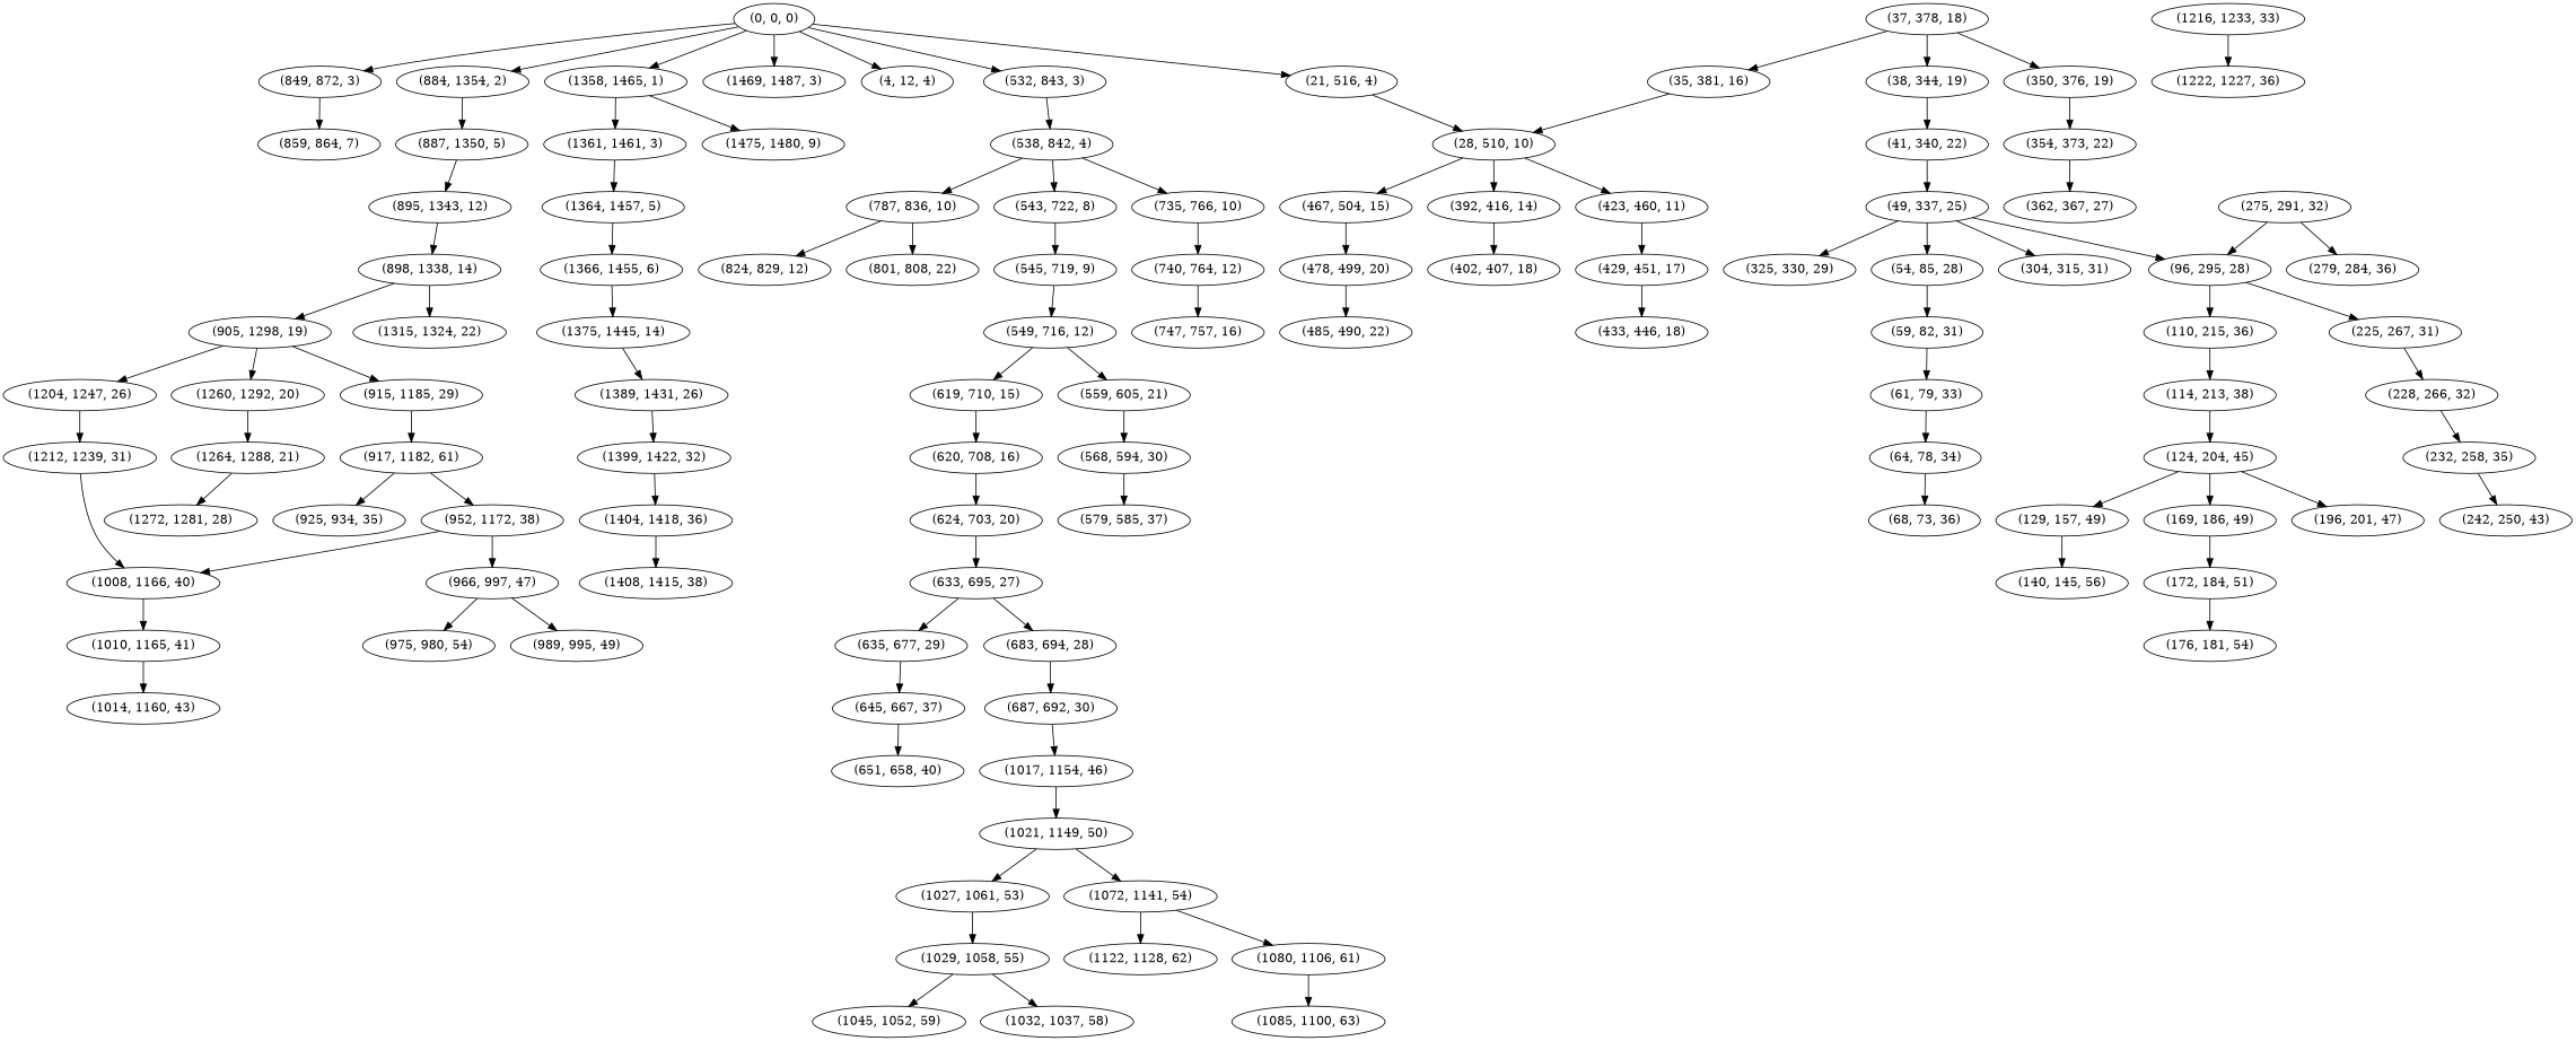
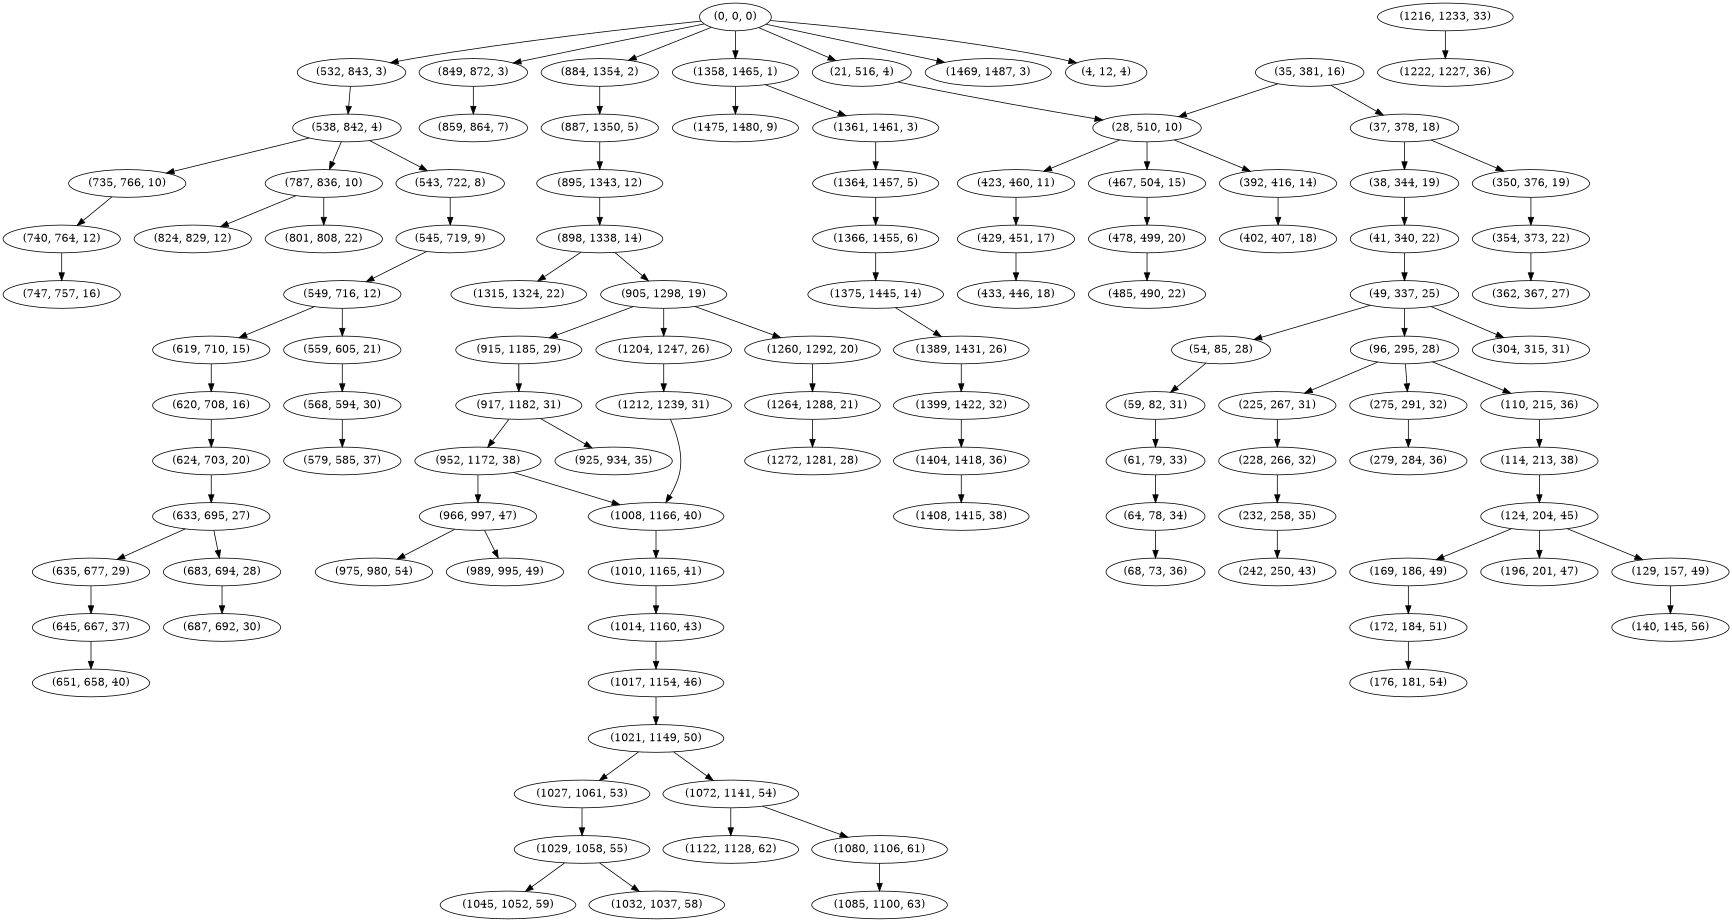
  digraph {
    "(0, 0, 0)"
    "(4, 12, 4)"
    "(21, 516, 4)"
    "(532, 843, 3)"
    "(849, 872, 3)"
    "(884, 1354, 2)"
    "(1358, 1465, 1)"
    "(1469, 1487, 3)"
    "(28, 510, 10)"
    "(538, 842, 4)"
    "(859, 864, 7)"
    "(887, 1350, 5)"
    "(1361, 1461, 3)"
    "(1475, 1480, 9)"
    "(392, 416, 14)"
    "(423, 460, 11)"
    "(467, 504, 15)"
    "(35, 381, 16)"
    "(37, 378, 18)"
    "(402, 407, 18)"
    "(429, 451, 17)"
    "(478, 499, 20)"
    "(38, 344, 19)"
    "(350, 376, 19)"
    n25 [label="(41, 340, 22)"]
    "(354, 373, 22)"
    "(49, 337, 25)"
    "(54, 85, 28)"
    "(96, 295, 28)"
    "(304, 315, 31)"
-   "(325, 330, 29)"
    "(59, 82, 31)"
    "(110, 215, 36)"
    "(225, 267, 31)"
    "(275, 291, 32)"
    "(61, 79, 33)"
    "(64, 78, 34)"
    "(68, 73, 36)"
    "(114, 213, 38)"
    "(228, 266, 32)"
    "(279, 284, 36)"
    "(124, 204, 45)"
    "(129, 157, 49)"
    "(169, 186, 49)"
    "(196, 201, 47)"
    "(140, 145, 56)"
    "(172, 184, 51)"
    "(176, 181, 54)"
    "(232, 258, 35)"
    "(242, 250, 43)"
    "(362, 367, 27)"
    "(433, 446, 18)"
    "(485, 490, 22)"
    "(543, 722, 8)"
    "(735, 766, 10)"
    "(787, 836, 10)"
    "(545, 719, 9)"
    "(740, 764, 12)"
    "(801, 808, 22)"
    "(824, 829, 12)"
    "(549, 716, 12)"
    "(559, 605, 21)"
    "(619, 710, 15)"
    "(568, 594, 30)"
    "(620, 708, 16)"
    "(579, 585, 37)"
    "(624, 703, 20)"
    "(633, 695, 27)"
    "(635, 677, 29)"
    "(683, 694, 28)"
    "(645, 667, 37)"
    "(687, 692, 30)"
    "(651, 658, 40)"
    "(747, 757, 16)"
    "(895, 1343, 12)"
    "(898, 1338, 14)"
    "(905, 1298, 19)"
    "(1315, 1324, 22)"
    "(915, 1185, 29)"
    "(1204, 1247, 26)"
    "(1260, 1292, 20)"
-   "(917, 1182, 31)" [label="(917, 1182, 61)"]
+   "(917, 1182, 31)"
    "(1212, 1239, 31)"
    "(1264, 1288, 21)"
    "(925, 934, 35)"
    "(952, 1172, 38)"
    "(966, 997, 47)"
    "(1008, 1166, 40)"
    "(975, 980, 54)"
    "(989, 995, 49)"
    "(1010, 1165, 41)"
    "(1014, 1160, 43)"
    "(1017, 1154, 46)"
    "(1021, 1149, 50)"
    "(1027, 1061, 53)"
    "(1072, 1141, 54)"
    "(1029, 1058, 55)"
    "(1080, 1106, 61)"
    "(1122, 1128, 62)"
    "(1032, 1037, 58)"
    "(1045, 1052, 59)"
    "(1085, 1100, 63)"
    "(1216, 1233, 33)"
    "(1222, 1227, 36)"
    "(1272, 1281, 28)"
    "(1364, 1457, 5)"
    "(1366, 1455, 6)"
    "(1375, 1445, 14)"
    "(1389, 1431, 26)"
    "(1399, 1422, 32)"
    "(1404, 1418, 36)"
    "(1408, 1415, 38)"
    "(0, 0, 0)" -> "(4, 12, 4)"
    "(0, 0, 0)" -> "(21, 516, 4)"
    "(0, 0, 0)" -> "(532, 843, 3)"
    "(0, 0, 0)" -> "(849, 872, 3)"
    "(0, 0, 0)" -> "(884, 1354, 2)"
    "(0, 0, 0)" -> "(1358, 1465, 1)"
    "(0, 0, 0)" -> "(1469, 1487, 3)"
    "(21, 516, 4)" -> "(28, 510, 10)"
    "(532, 843, 3)" -> "(538, 842, 4)"
    "(849, 872, 3)" -> "(859, 864, 7)"
    "(884, 1354, 2)" -> "(887, 1350, 5)"
    "(1358, 1465, 1)" -> "(1361, 1461, 3)"
    "(1358, 1465, 1)" -> "(1475, 1480, 9)"
    "(28, 510, 10)" -> "(392, 416, 14)"
    "(28, 510, 10)" -> "(423, 460, 11)"
    "(28, 510, 10)" -> "(467, 504, 15)"
    "(538, 842, 4)" -> "(543, 722, 8)"
    "(538, 842, 4)" -> "(735, 766, 10)"
    "(538, 842, 4)" -> "(787, 836, 10)"
    "(887, 1350, 5)" -> "(895, 1343, 12)"
    "(1361, 1461, 3)" -> "(1364, 1457, 5)"
    "(392, 416, 14)" -> "(402, 407, 18)"
    "(423, 460, 11)" -> "(429, 451, 17)"
    "(467, 504, 15)" -> "(478, 499, 20)"
    "(35, 381, 16)" -> "(28, 510, 10)"
-   "(37, 378, 18)" -> "(35, 381, 16)"
+   "(35, 381, 16)" -> "(37, 378, 18)"
    "(37, 378, 18)" -> "(38, 344, 19)"
    "(37, 378, 18)" -> "(350, 376, 19)"
    "(429, 451, 17)" -> "(433, 446, 18)"
    "(478, 499, 20)" -> "(485, 490, 22)"
    "(38, 344, 19)" -> n25
    "(350, 376, 19)" -> "(354, 373, 22)"
    n25 -> "(49, 337, 25)"
    "(354, 373, 22)" -> "(362, 367, 27)"
    "(49, 337, 25)" -> "(54, 85, 28)"
    "(49, 337, 25)" -> "(96, 295, 28)"
    "(49, 337, 25)" -> "(304, 315, 31)"
-   "(49, 337, 25)" -> "(325, 330, 29)"
    "(54, 85, 28)" -> "(59, 82, 31)"
    "(96, 295, 28)" -> "(110, 215, 36)"
    "(96, 295, 28)" -> "(225, 267, 31)"
-   "(275, 291, 32)" -> "(96, 295, 28)"
+   "(96, 295, 28)" -> "(275, 291, 32)"
    "(59, 82, 31)" -> "(61, 79, 33)"
    "(110, 215, 36)" -> "(114, 213, 38)"
    "(225, 267, 31)" -> "(228, 266, 32)"
    "(275, 291, 32)" -> "(279, 284, 36)"
    "(61, 79, 33)" -> "(64, 78, 34)"
    "(64, 78, 34)" -> "(68, 73, 36)"
    "(114, 213, 38)" -> "(124, 204, 45)"
    "(228, 266, 32)" -> "(232, 258, 35)"
    "(124, 204, 45)" -> "(129, 157, 49)"
    "(124, 204, 45)" -> "(169, 186, 49)"
    "(124, 204, 45)" -> "(196, 201, 47)"
    "(129, 157, 49)" -> "(140, 145, 56)"
    "(169, 186, 49)" -> "(172, 184, 51)"
    "(172, 184, 51)" -> "(176, 181, 54)"
    "(232, 258, 35)" -> "(242, 250, 43)"
    "(543, 722, 8)" -> "(545, 719, 9)"
    "(735, 766, 10)" -> "(740, 764, 12)"
    "(787, 836, 10)" -> "(801, 808, 22)"
    "(787, 836, 10)" -> "(824, 829, 12)"
    "(545, 719, 9)" -> "(549, 716, 12)"
    "(740, 764, 12)" -> "(747, 757, 16)"
    "(549, 716, 12)" -> "(559, 605, 21)"
    "(549, 716, 12)" -> "(619, 710, 15)"
    "(559, 605, 21)" -> "(568, 594, 30)"
    "(619, 710, 15)" -> "(620, 708, 16)"
    "(568, 594, 30)" -> "(579, 585, 37)"
    "(620, 708, 16)" -> "(624, 703, 20)"
    "(624, 703, 20)" -> "(633, 695, 27)"
    "(633, 695, 27)" -> "(635, 677, 29)"
    "(633, 695, 27)" -> "(683, 694, 28)"
    "(635, 677, 29)" -> "(645, 667, 37)"
    "(683, 694, 28)" -> "(687, 692, 30)"
    "(645, 667, 37)" -> "(651, 658, 40)"
    "(895, 1343, 12)" -> "(898, 1338, 14)"
    "(898, 1338, 14)" -> "(905, 1298, 19)"
    "(898, 1338, 14)" -> "(1315, 1324, 22)"
    "(905, 1298, 19)" -> "(915, 1185, 29)"
    "(905, 1298, 19)" -> "(1204, 1247, 26)"
    "(905, 1298, 19)" -> "(1260, 1292, 20)"
    "(915, 1185, 29)" -> "(917, 1182, 31)"
    "(1204, 1247, 26)" -> "(1212, 1239, 31)"
    "(1260, 1292, 20)" -> "(1264, 1288, 21)"
    "(917, 1182, 31)" -> "(925, 934, 35)"
    "(917, 1182, 31)" -> "(952, 1172, 38)"
    "(1212, 1239, 31)" -> "(1008, 1166, 40)"
    "(1264, 1288, 21)" -> "(1272, 1281, 28)"
    "(952, 1172, 38)" -> "(966, 997, 47)"
    "(952, 1172, 38)" -> "(1008, 1166, 40)"
    "(966, 997, 47)" -> "(975, 980, 54)"
    "(966, 997, 47)" -> "(989, 995, 49)"
    "(1008, 1166, 40)" -> "(1010, 1165, 41)"
    "(1010, 1165, 41)" -> "(1014, 1160, 43)"
-   "(687, 692, 30)" -> "(1017, 1154, 46)"
+   "(1014, 1160, 43)" -> "(1017, 1154, 46)"
    "(1017, 1154, 46)" -> "(1021, 1149, 50)"
    "(1021, 1149, 50)" -> "(1027, 1061, 53)"
    "(1021, 1149, 50)" -> "(1072, 1141, 54)"
    "(1027, 1061, 53)" -> "(1029, 1058, 55)"
    "(1072, 1141, 54)" -> "(1080, 1106, 61)"
    "(1072, 1141, 54)" -> "(1122, 1128, 62)"
    "(1029, 1058, 55)" -> "(1032, 1037, 58)"
    "(1029, 1058, 55)" -> "(1045, 1052, 59)"
    "(1080, 1106, 61)" -> "(1085, 1100, 63)"
    "(1216, 1233, 33)" -> "(1222, 1227, 36)"
    "(1364, 1457, 5)" -> "(1366, 1455, 6)"
    "(1366, 1455, 6)" -> "(1375, 1445, 14)"
    "(1375, 1445, 14)" -> "(1389, 1431, 26)"
    "(1389, 1431, 26)" -> "(1399, 1422, 32)"
    "(1399, 1422, 32)" -> "(1404, 1418, 36)"
    "(1404, 1418, 36)" -> "(1408, 1415, 38)"
  }
